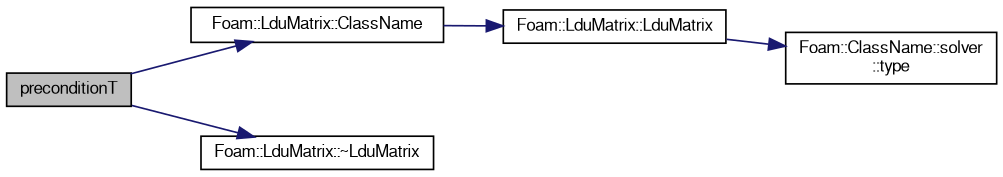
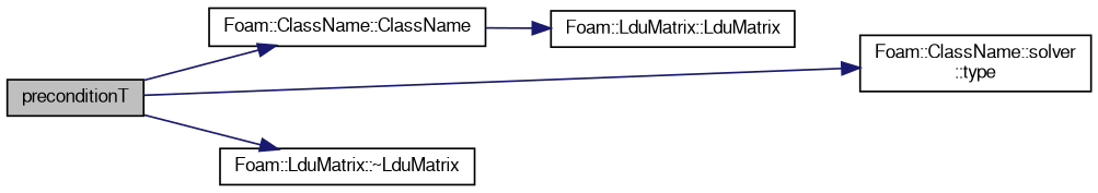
  digraph {
    rankdir=LR
    node [color=black fontname=FreeSans fontsize=10 shape=record]
    edge [color=midnightblue fontname=FreeSans fontsize=10 labelfontname=FreeSans labelfontsize=10 style=solid]
    n1 [fillcolor=grey75 fontcolor=black height=0.2 label=preconditionT style=filled width=0.4]
-   n2 [height=0.2 label="Foam::LduMatrix::ClassName" width=0.4]
+   n2 [height=0.2 label="Foam::ClassName::ClassName" width=0.4]
    n3 [height=0.2 label="Foam::ClassName::solver\l::type" width=0.4]
    n4 [height=0.2 label="Foam::LduMatrix::~LduMatrix" width=0.4]
    n5 [height=0.2 label="Foam::LduMatrix::LduMatrix" width=0.4]
    n1 -> n2
-   n5 -> n3
+   n1 -> n3
    n1 -> n4
    n2 -> n5
  }
